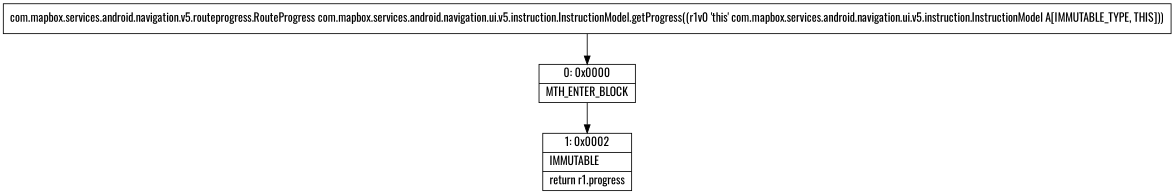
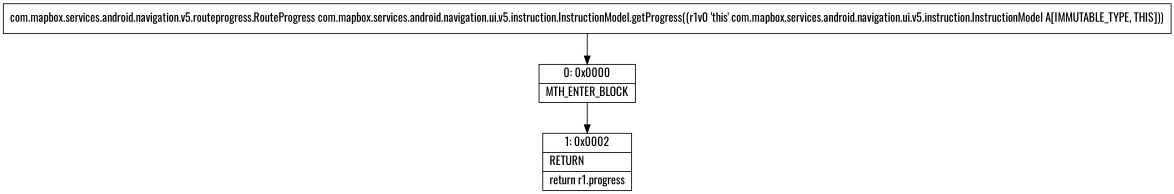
  digraph {
    fontname=Oswald
    node [shape=record fontname=Oswald]
    edge [fontname=Oswald]
    n1 [label="{0\:\ 0x0000|MTH_ENTER_BLOCK\l}"]
-   n2 [label="{1\:\ 0x0002|IMMUTABLE\l|return r1.progress\l}"]
+   n2 [label="{1\:\ 0x0002|RETURN\l|return r1.progress\l}"]
    n3 [label="{com.mapbox.services.android.navigation.v5.routeprogress.RouteProgress com.mapbox.services.android.navigation.ui.v5.instruction.InstructionModel.getProgress((r1v0 'this' com.mapbox.services.android.navigation.ui.v5.instruction.InstructionModel A[IMMUTABLE_TYPE, THIS])) }"]
    n1 -> n2
    n3 -> n1
  }
